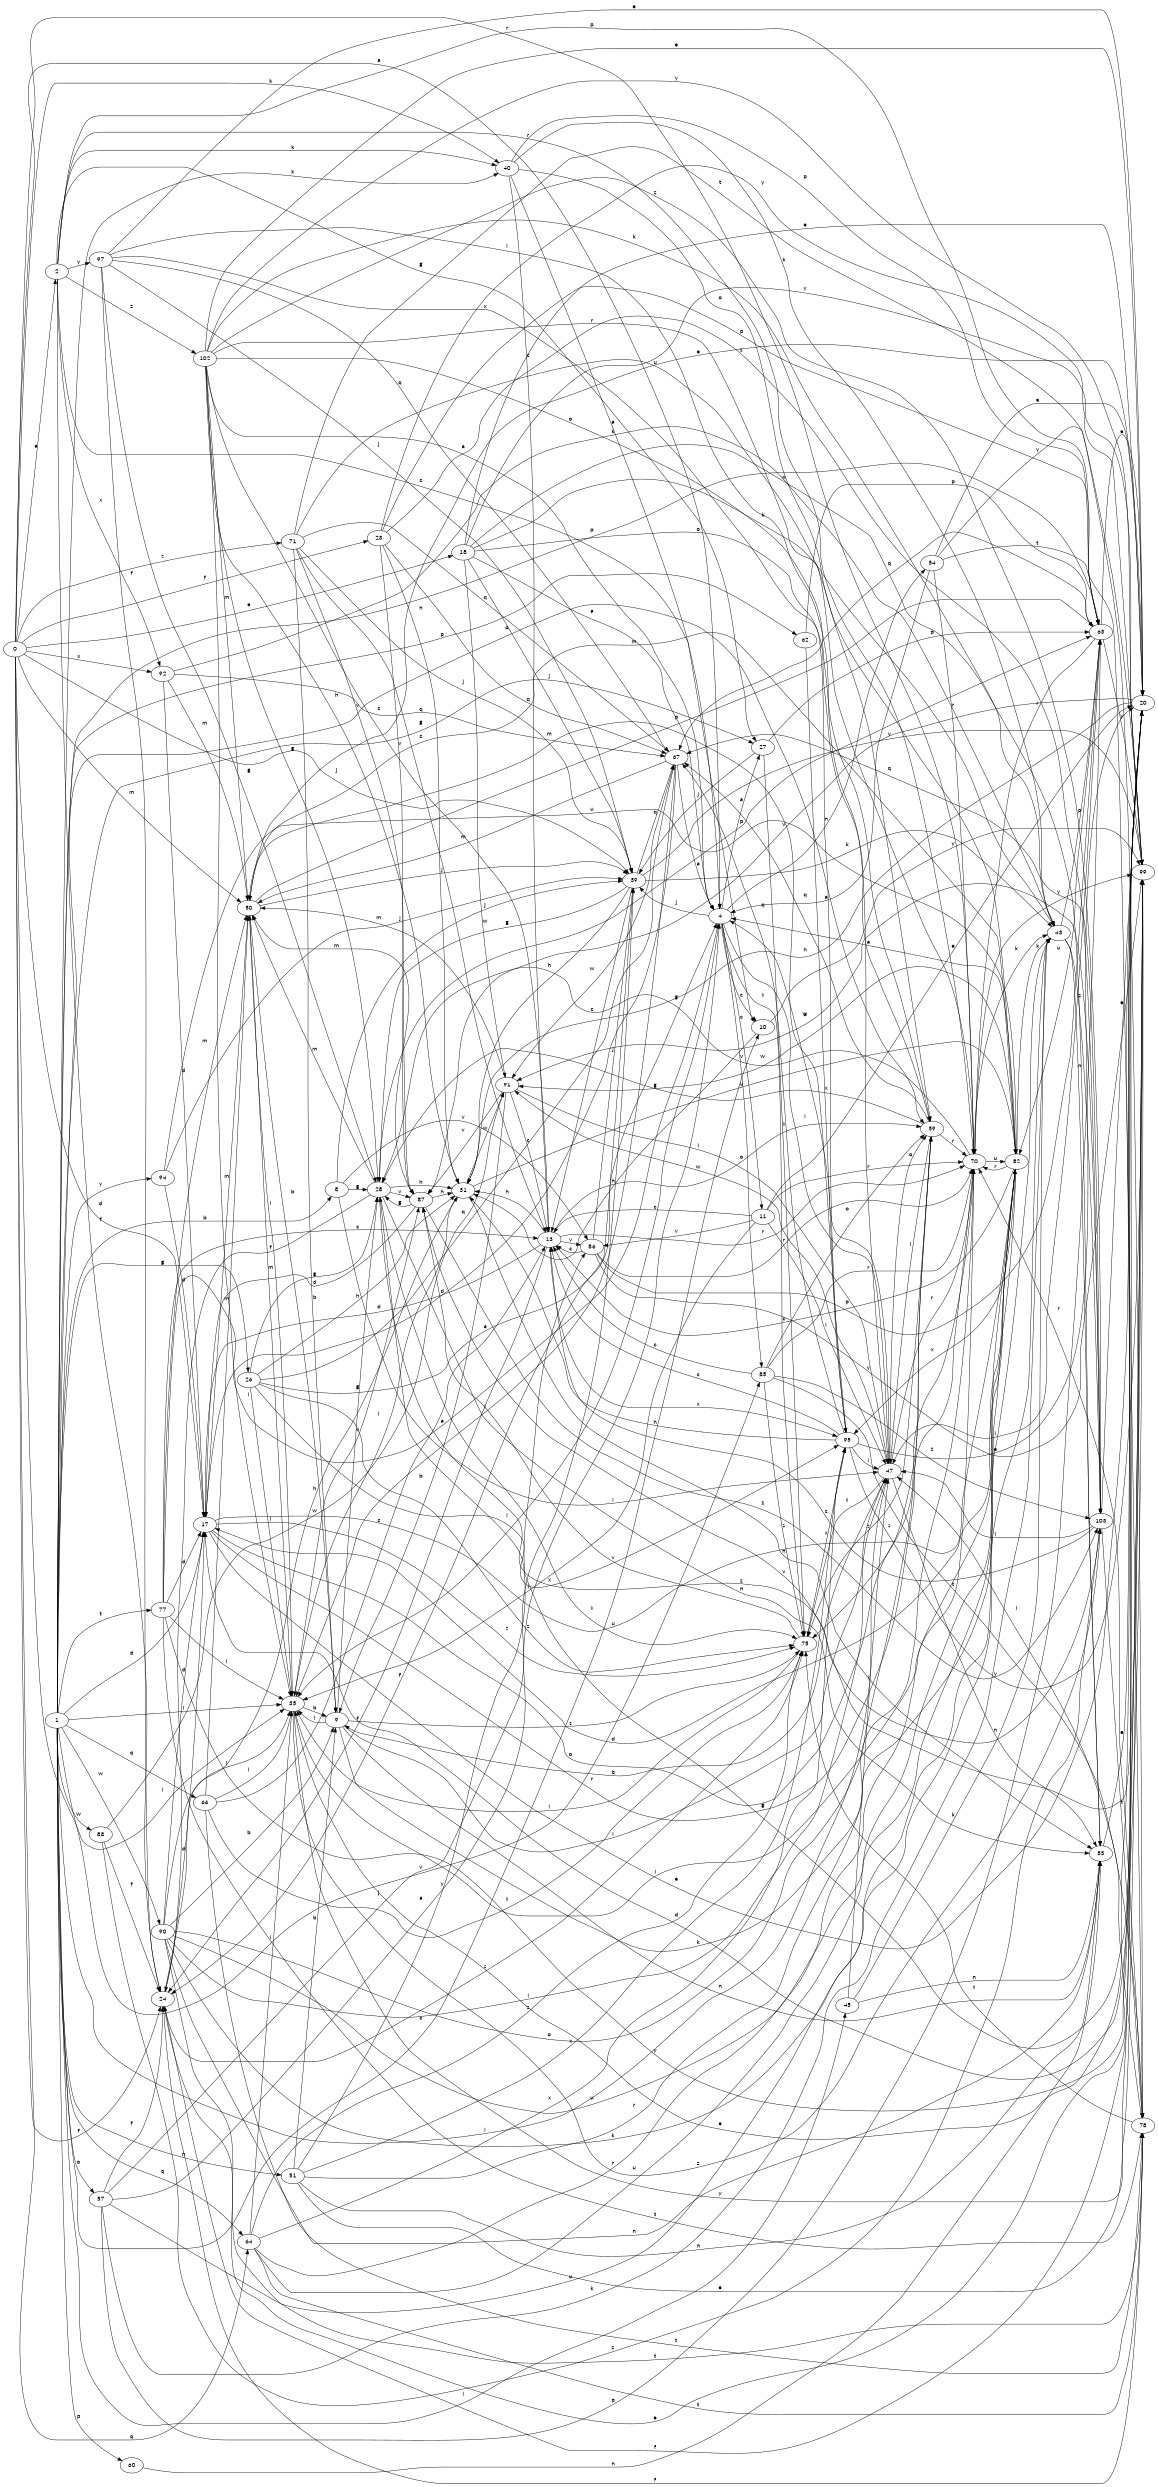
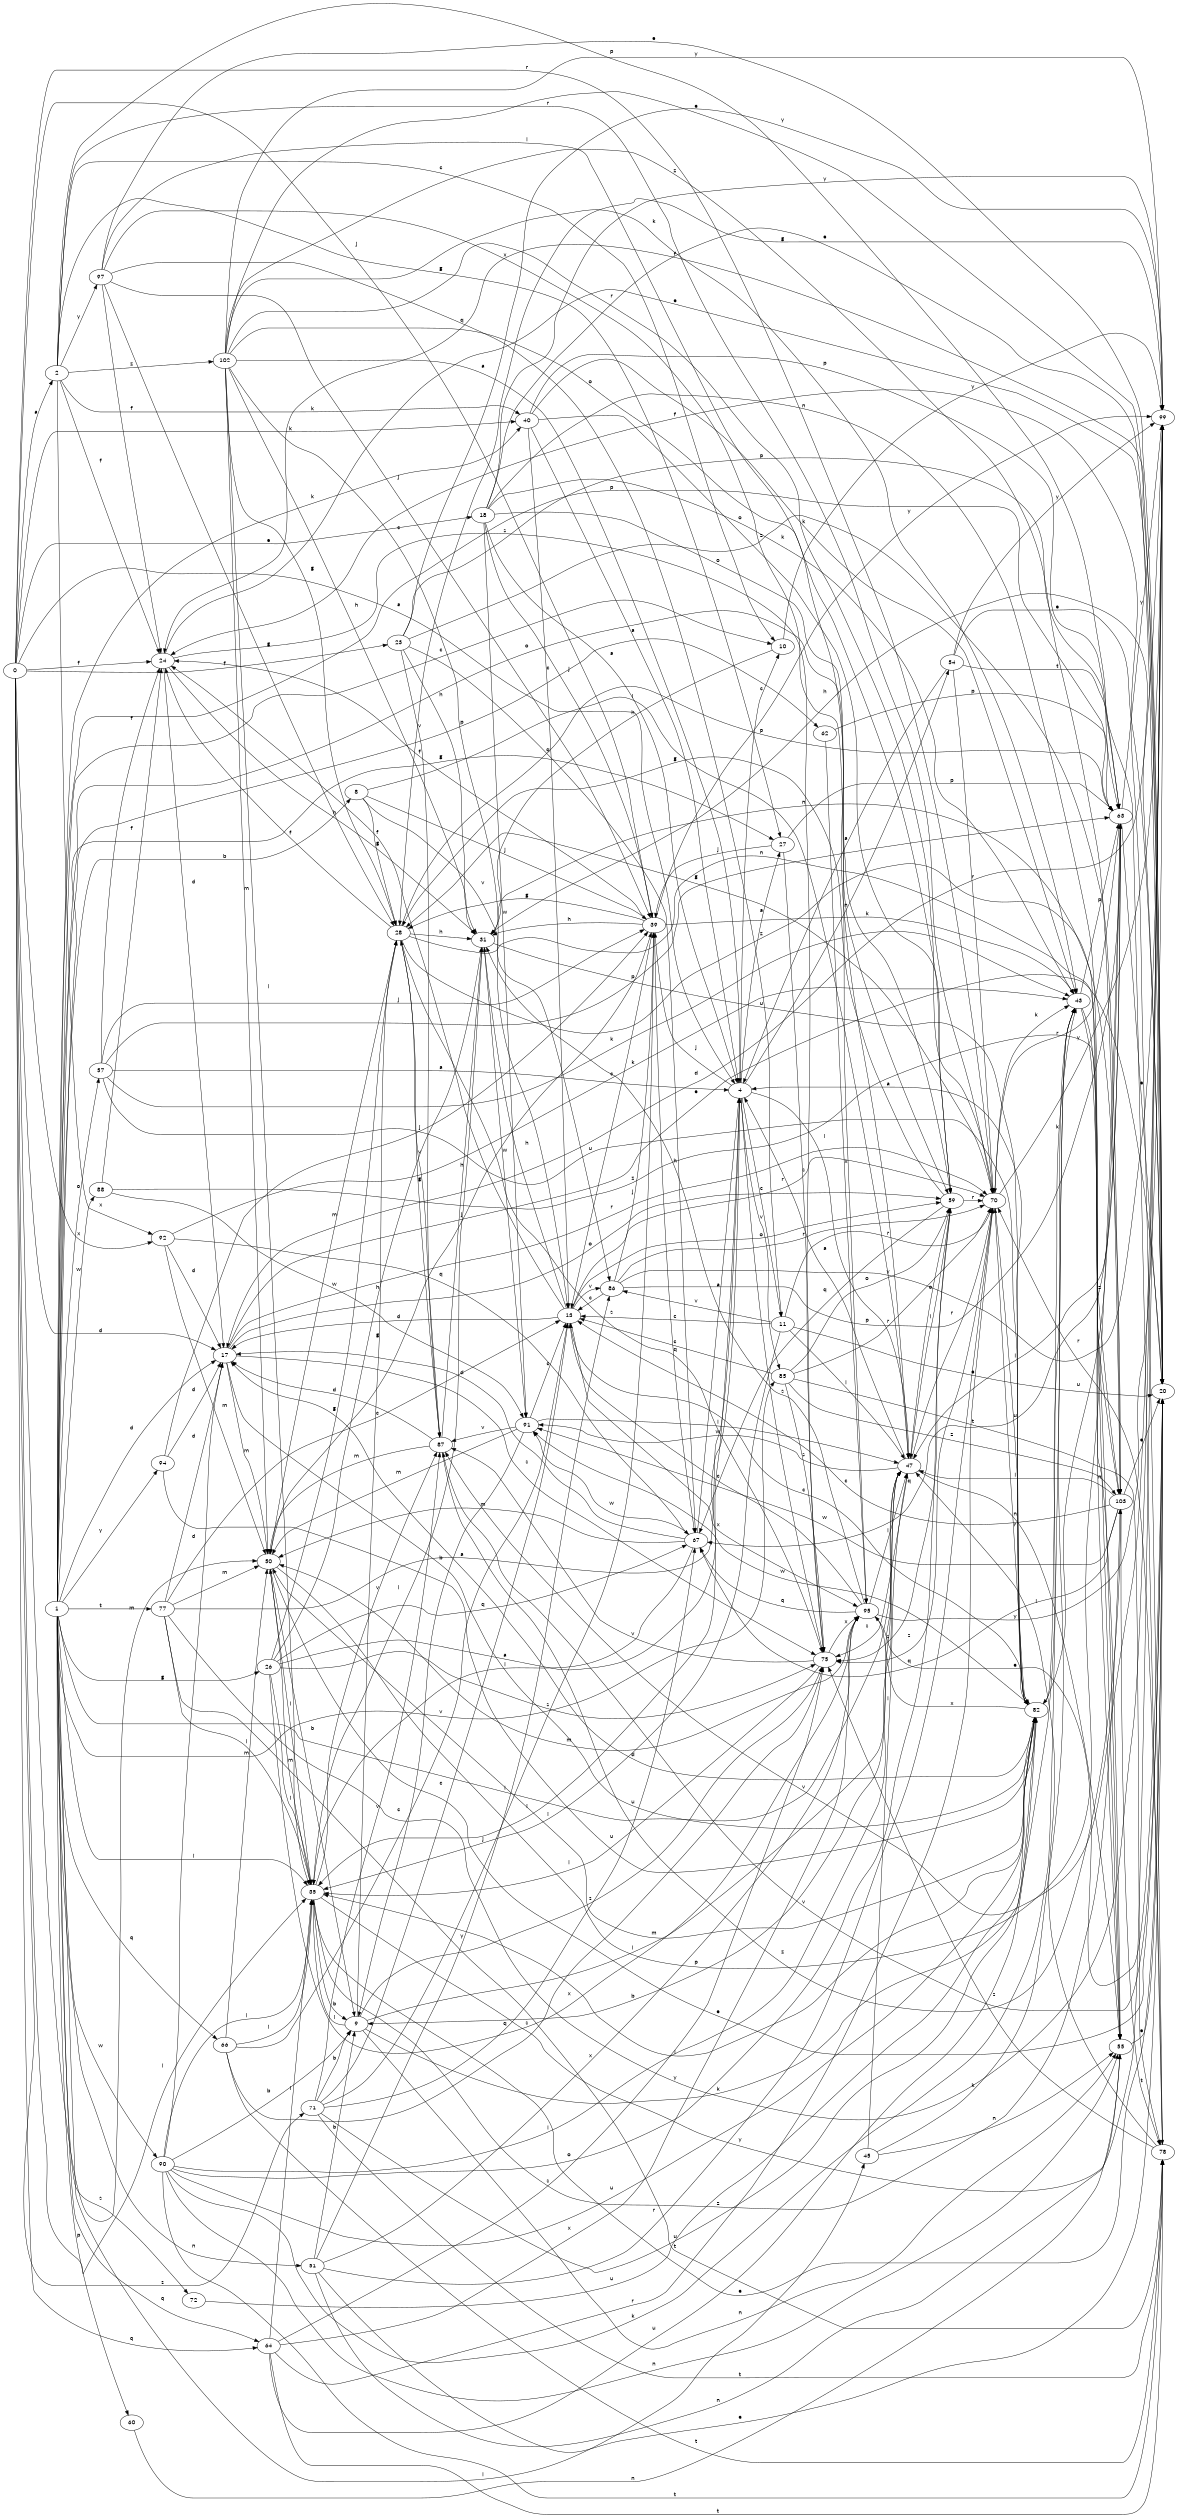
  strict digraph {
    fontname=Lato
    rankdir=LR
    node [fontname=Lato]
    edge [fontname=Lato]
    0
    2
    4
    17
    18
    23
    24
    35
    39
    40
    50
    64
    70
    71
    92
    10
    27
    63
    97
    102
    47
    85
    11
    54
    75
    59
    20
    82
    43
    55
    99
    91
    103
    31
    87
    67
    9
    28
    13
    95
    78
    1
    8
    26
    45
    51
    57
    60
    62
    66
+   72
    77
    88
    90
    n55 [label=94]
    86
    0 -> 2 [label=a]
    0 -> 4 [label=a]
    0 -> 17 [label=d]
    0 -> 18 [label=e]
    0 -> 23 [label=f]
    0 -> 24 [label=f]
    0 -> 35 [label=i]
    0 -> 39 [label=j]
    0 -> 40 [label=k]
    0 -> 50 [label=m]
    0 -> 64 [label=q]
    0 -> 70 [label=r]
    0 -> 71 [label=s]
    0 -> 92 [label=x]
    2 -> 24 [label=f]
    2 -> 40 [label=k]
    2 -> 70 [label=r]
    2 -> 92 [label=x]
    2 -> 10 [label=c]
    2 -> 27 [label=g]
    2 -> 63 [label=p]
    2 -> 97 [label=y]
    2 -> 102 [label=z]
    4 -> 35 [label=i]
    4 -> 39 [label=j]
    4 -> 10 [label=c]
    4 -> 27 [label=a]
    4 -> 47 [label=l]
    4 -> 85 [label=v]
    4 -> 11 [label=c]
    4 -> 54 [label=n]
    4 -> 75 [label=s]
    17 -> 50 [label=m]
    17 -> 70 [label=r]
    17 -> 75 [label=s]
    17 -> 59 [label=o]
    17 -> 20 [label=e]
    17 -> 82 [label=u]
    18 -> 4 [label=a]
    18 -> 39 [label=j]
    18 -> 59 [label=o]
    18 -> 20 [label=e]
    18 -> 43 [label=k]
    18 -> 55 [label=n]
    18 -> 99 [label=y]
    18 -> 91 [label=w]
    23 -> 63 [label=p]
    23 -> 99 [label=y]
    23 -> 103 [label=z]
    23 -> 31 [label=h]
    23 -> 87 [label=v]
    23 -> 67 [label=q]
    24 -> 17 [label=d]
    24 -> 75 [label=s]
    24 -> 20 [label=e]
    24 -> 31 [label=h]
    35 -> 50 [label=m]
    35 -> 20 [label=e]
    35 -> 99 [label=y]
    35 -> 103 [label=z]
    35 -> 87 [label=v]
    35 -> 9 [label=b]
    39 -> 24 [label=f]
    39 -> 43 [label=k]
    39 -> 99 [label=y]
    39 -> 31 [label=h]
    39 -> 67 [label=q]
    39 -> 28 [label=g]
    39 -> 13 [label=c]
    40 -> 4 [label=a]
    40 -> 63 [label=p]
    40 -> 59 [label=o]
    40 -> 43 [label=k]
    40 -> 13 [label=c]
    50 -> 35 [label=i]
    50 -> 39 [label=j]
    50 -> 63 [label=p]
    50 -> 20 [label=e]
    50 -> 9 [label=b]
    64 -> 35 [label=i]
    64 -> 70 [label=r]
    64 -> 75 [label=s]
    64 -> 82 [label=u]
    64 -> 95 [label=x]
    64 -> 78 [label=t]
    70 -> 75 [label=s]
    70 -> 82 [label=u]
    70 -> 43 [label=k]
    70 -> 99 [label=y]
    70 -> 28 [label=g]
    71 -> 39 [label=j]
    71 -> 82 [label=u]
    71 -> 87 [label=v]
    71 -> 67 [label=q]
    71 -> 9 [label=b]
    71 -> 13 [label=c]
    71 -> 78 [label=t]
    92 -> 17 [label=d]
    92 -> 50 [label=m]
    92 -> 43 [label=k]
    92 -> 67 [label=q]
    10 -> 99 [label=y]
    10 -> 31 [label=h]
    27 -> 39 [label=j]
    27 -> 63 [label=p]
    27 -> 75 [label=s]
    63 -> 70 [label=r]
    63 -> 47 [label=l]
    63 -> 20 [label=e]
    63 -> 82 [label=u]
    63 -> 99 [label=y]
    63 -> 67 [label=q]
    97 -> 24 [label=f]
    97 -> 39 [label=j]
    97 -> 47 [label=l]
    97 -> 20 [label=e]
-   97 -> 67 [label=q]
+   97 -> 11 [label=q]
    97 -> 28 [label=g]
    97 -> 95 [label=x]
    102 -> 4 [label=a]
    102 -> 35 [label=i]
    102 -> 50 [label=m]
    102 -> 70 [label=r]
    102 -> 59 [label=o]
    102 -> 20 [label=e]
    102 -> 43 [label=k]
    102 -> 99 [label=y]
    102 -> 103 [label=z]
    102 -> 31 [label=h]
    102 -> 28 [label=g]
    102 -> 13 [label=c]
    47 -> 4 [label=a]
    47 -> 70 [label=r]
    47 -> 75 [label=s]
    47 -> 59 [label=o]
    47 -> 55 [label=n]
    47 -> 91 [label=w]
    47 -> 9 [label=b]
    85 -> 70 [label=r]
    85 -> 75 [label=s]
    85 -> 59 [label=o]
    85 -> 103 [label=z]
    85 -> 13 [label=c]
    85 -> 78 [label=t]
    11 -> 35 [label=i]
    11 -> 70 [label=r]
    11 -> 47 [label=l]
    11 -> 20 [label=e]
    11 -> 13 [label=c]
    11 -> 86 [label=v]
    54 -> 4 [label=a]
    54 -> 70 [label=r]
    54 -> 20 [label=e]
    54 -> 99 [label=y]
    54 -> 78 [label=t]
    75 -> 35 [label=i]
    75 -> 87 [label=v]
    75 -> 95 [label=x]
    59 -> 70 [label=r]
    59 -> 47 [label=l]
    59 -> 75 [label=s]
    59 -> 67 [label=q]
    59 -> 28 [label=g]
    20 -> 24 [label=f]
    20 -> 31 [label=h]
    20 -> 87 [label=v]
    82 -> 4 [label=a]
    82 -> 17 [label=d]
    82 -> 35 [label=i]
    82 -> 50 [label=m]
    82 -> 70 [label=r]
    82 -> 43 [label=k]
    82 -> 91 [label=w]
    82 -> 13 [label=c]
    82 -> 95 [label=x]
    43 -> 63 [label=p]
    43 -> 55 [label=n]
    43 -> 103 [label=z]
    55 -> 20 [label=e]
    99 -> 17 [label=d]
    99 -> 87 [label=v]
    99 -> 28 [label=g]
    91 -> 50 [label=m]
    91 -> 47 [label=l]
    91 -> 87 [label=v]
    91 -> 9 [label=b]
    91 -> 13 [label=c]
    103 -> 47 [label=l]
    103 -> 20 [label=e]
    103 -> 91 [label=w]
    103 -> 67 [label=q]
    103 -> 13 [label=c]
    103 -> 78 [label=t]
    31 -> 35 [label=i]
    31 -> 82 [label=u]
    31 -> 55 [label=n]
    31 -> 91 [label=w]
    87 -> 17 [label=d]
    87 -> 50 [label=m]
    87 -> 103 [label=z]
    87 -> 31 [label=h]
    87 -> 28 [label=g]
    67 -> 4 [label=a]
    67 -> 17 [label=d]
    67 -> 35 [label=i]
    67 -> 50 [label=m]
    67 -> 91 [label=w]
    9 -> 35 [label=i]
    9 -> 47 [label=l]
    9 -> 75 [label=s]
    9 -> 43 [label=k]
    9 -> 55 [label=n]
    9 -> 28 [label=g]
    28 -> 24 [label=f]
    28 -> 50 [label=m]
    28 -> 63 [label=p]
    28 -> 75 [label=s]
    28 -> 55 [label=n]
    28 -> 103 [label=z]
    28 -> 31 [label=h]
    28 -> 87 [label=v]
    13 -> 17 [label=d]
    13 -> 24 [label=f]
    13 -> 70 [label=r]
    13 -> 59 [label=o]
    13 -> 31 [label=h]
    13 -> 95 [label=x]
    13 -> 86 [label=v]
    95 -> 50 [label=m]
    95 -> 47 [label=l]
    95 -> 20 [label=e]
    95 -> 99 [label=y]
    95 -> 31 [label=h]
    95 -> 67 [label=q]
    95 -> 13 [label=c]
    78 -> 24 [label=f]
    78 -> 70 [label=r]
    78 -> 47 [label=l]
    78 -> 75 [label=s]
    1 -> 17 [label=d]
    1 -> 35 [label=i]
    1 -> 40 [label=k]
    1 -> 64 [label=q]
    1 -> 10 [label=c]
    1 -> 27 [label=g]
    1 -> 63 [label=p]
    1 -> 47 [label=l]
    1 -> 85 [label=v]
    1 -> 59 [label=o]
    1 -> 8 [label=b]
    1 -> 26 [label=g]
    1 -> 45 [label=l]
    1 -> 51 [label=n]
    1 -> 57 [label=o]
    1 -> 60 [label=p]
    1 -> 62 [label=p]
    1 -> 66 [label=q]
+   1 -> 72 [label=s]
    1 -> 77 [label=t]
    1 -> 88 [label=w]
    1 -> 90 [label=w]
    1 -> n55 [label=y]
    8 -> 39 [label=j]
    8 -> 47 [label=l]
    8 -> 28 [label=g]
    8 -> 86 [label=v]
    26 -> 4 [label=a]
    26 -> 35 [label=i]
    26 -> 75 [label=s]
    26 -> 31 [label=h]
    26 -> 67 [label=q]
    26 -> 28 [label=g]
    26 -> 95 [label=x]
    45 -> 47 [label=l]
    45 -> 43 [label=k]
    45 -> 55 [label=n]
    51 -> 70 [label=r]
    51 -> 20 [label=e]
    51 -> 55 [label=n]
    51 -> 9 [label=b]
    51 -> 95 [label=x]
    51 -> 86 [label=y]
    57 -> 4 [label=a]
    57 -> 24 [label=f]
    57 -> 39 [label=j]
    57 -> 63 [label=p]
    57 -> 82 [label=u]
    57 -> 43 [label=k]
    60 -> 55 [label=n]
    62 -> 63 [label=p]
    62 -> 95 [label=x]
    66 -> 35 [label=i]
    66 -> 50 [label=m]
    66 -> 75 [label=s]
    66 -> 13 [label=c]
    66 -> 78 [label=t]
+   72 -> 82 [label=u]
    77 -> 4 [label=a]
    77 -> 17 [label=d]
    77 -> 35 [label=i]
    77 -> 50 [label=m]
    77 -> 99 [label=y]
    77 -> 13 [label=c]
    77 -> 78 [label=t]
    88 -> 24 [label=f]
    88 -> 91 [label=w]
    88 -> 103 [label=z]
    90 -> 17 [label=d]
    90 -> 35 [label=i]
    90 -> 47 [label=l]
    90 -> 59 [label=o]
    90 -> 82 [label=u]
    90 -> 43 [label=k]
    90 -> 55 [label=n]
    90 -> 9 [label=b]
    90 -> 78 [label=t]
    n55 -> 17 [label=d]
    n55 -> 39 [label=j]
    n55 -> 82 [label=u]
    86 -> 39 [label=j]
    86 -> 70 [label=r]
    86 -> 63 [label=p]
    86 -> 99 [label=y]
    86 -> 13 [label=c]
  }
